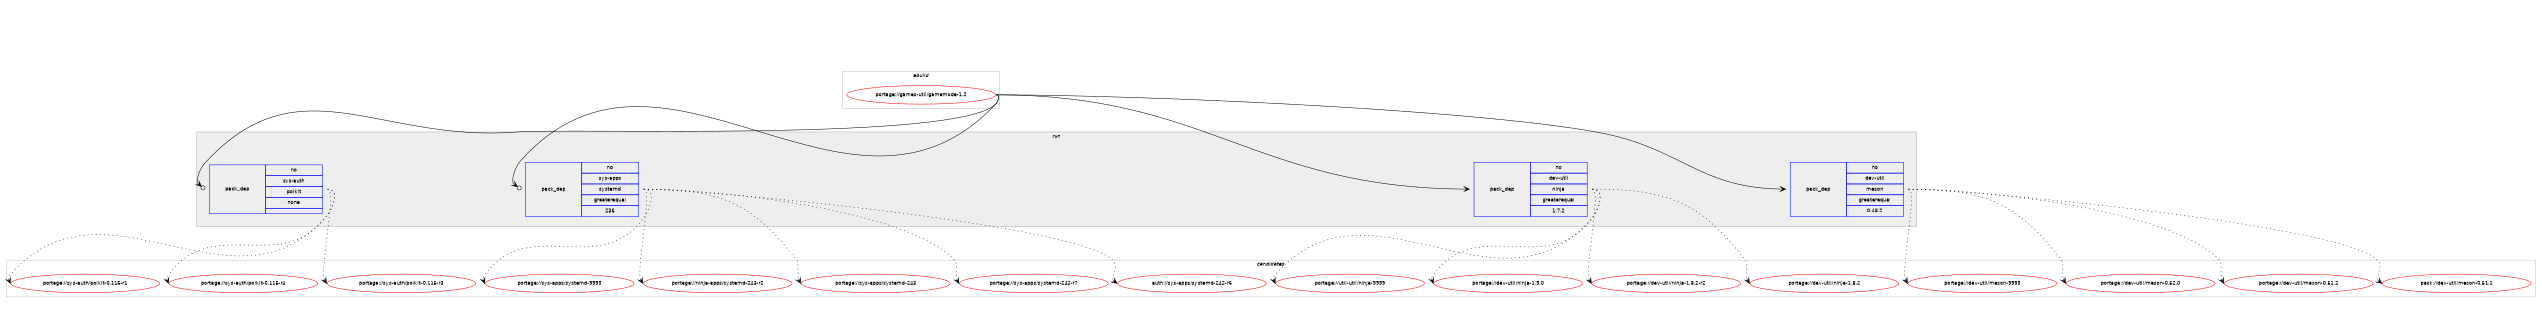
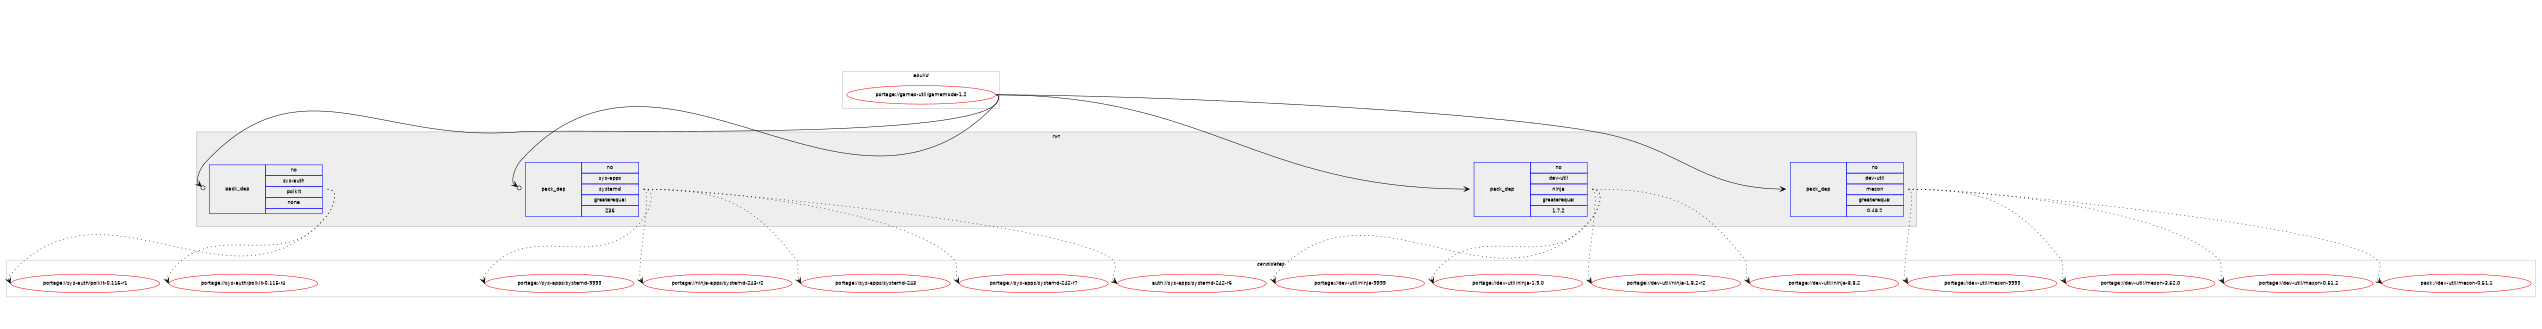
  digraph {
    compound=true
    concentrate=true
    fontname=Helvetica
    fontsize=10
    newrank=true
    rankdir=TB
    ranksep=1.5
    node [color=red fontname=Helvetica fontsize=10]
    edge [arrowhead=vee headport=w style=dotted tailport=e weight=100]
    n1 [label="portage://games-util/gamemode-1.2" width=4]
    n2 [color=blue label=<<TABLE BORDER="0" CELLBORDER="1" CELLSPACING="0" CELLPADDING="4" WIDTH="220"><TR><TD ROWSPAN="6" CELLPADDING="30">pack_dep</TD></TR><TR><TD WIDTH="110">no</TD></TR><TR><TD>dev-util</TD></TR><TR><TD>meson</TD></TR><TR><TD>greaterequal</TD></TR><TR><TD>0.48.2</TD></TR></TABLE>> shape=none]
    n3 [color=blue label=<<TABLE BORDER="0" CELLBORDER="1" CELLSPACING="0" CELLPADDING="4" WIDTH="220"><TR><TD ROWSPAN="6" CELLPADDING="30">pack_dep</TD></TR><TR><TD WIDTH="110">no</TD></TR><TR><TD>dev-util</TD></TR><TR><TD>ninja</TD></TR><TR><TD>greaterequal</TD></TR><TR><TD>1.7.2</TD></TR></TABLE>> shape=none]
    n4 [color=blue label=<<TABLE BORDER="0" CELLBORDER="1" CELLSPACING="0" CELLPADDING="4" WIDTH="220"><TR><TD ROWSPAN="6" CELLPADDING="30">pack_dep</TD></TR><TR><TD WIDTH="110">no</TD></TR><TR><TD>sys-apps</TD></TR><TR><TD>systemd</TD></TR><TR><TD>greaterequal</TD></TR><TR><TD>236</TD></TR></TABLE>> shape=none]
    n5 [color=blue label=<<TABLE BORDER="0" CELLBORDER="1" CELLSPACING="0" CELLPADDING="4" WIDTH="220"><TR><TD ROWSPAN="6" CELLPADDING="30">pack_dep</TD></TR><TR><TD WIDTH="110">no</TD></TR><TR><TD>sys-auth</TD></TR><TR><TD>polkit</TD></TR><TR><TD>none</TD></TR><TR><TD></TD></TR></TABLE>> shape=none]
    n6 [label="pack://dev-util/meson-0.51.1" width=4]
    n7 [label="portage://dev-util/meson-0.51.2" width=4]
-   n8 [label="portage://dev-util/meson-0.52.0" width=4]
+   n8 [label="portage://dev-util/meson-3.52.0" width=4]
    n9 [label="portage://dev-util/meson-9999" width=4]
-   n10 [label="portage://dev-util/ninja-1.8.2" width=4]
+   n10 [label="portage://dev-util/ninja-8.8.2" width=4]
    n11 [label="portage://dev-util/ninja-1.8.2-r2" width=4]
    n12 [label="portage://dev-util/ninja-1.9.0" width=4]
-   n13 [label="portage://util-util/ninja-9999" width=4]
+   n13 [label="portage://dev-util/ninja-9999" width=4]
    n14 [label="auth://sys-apps/systemd-242-r6" width=4]
    n15 [label="portage://sys-apps/systemd-242-r7" width=4]
    n16 [label="portage://sys-apps/systemd-243" width=4]
    n17 [label="portage://ninja-apps/systemd-243-r2" width=4]
    n18 [label="portage://sys-apps/systemd-9999" width=4]
-   n19 [label="portage://sys-auth/polkit-0.115-r3" width=4]
    n20 [label="portage://sys-auth/polkit-0.115-r4" width=4]
    n21 [label="portage://sys-auth/polkit-0.116-r1" width=4]
    subgraph cluster_1 {
      color=gray
      label=<<i>ebuild</i>>
      rank=same
      n1
    }
    subgraph cluster_2 {
      color=gray
      label=<<i>dependencies</i>>
      subgraph cluster_3 {
        color=gray
        fillcolor="#eeeeee"
        label=<<i>compile</i>>
        style=filled
        subgraph sub_4 {
          color=gray
          fillcolor="#eeeeee"
          label=<<i>compile</i>>
          style=filled
          n2
        }
        subgraph sub_5 {
          color=gray
          fillcolor="#eeeeee"
          label=<<i>compile</i>>
          style=filled
          n3
        }
      }
      subgraph cluster_6 {
        color=gray
        fillcolor="#eeeeee"
        label=<<i>compile and run</i>>
        style=filled
        subgraph sub_7 {
          color=gray
          fillcolor="#eeeeee"
          label=<<i>compile and run</i>>
          style=filled
          n4
        }
        subgraph sub_8 {
          color=gray
          fillcolor="#eeeeee"
          label=<<i>compile and run</i>>
          style=filled
          n5
        }
      }
      subgraph cluster_9 {
        color=gray
        fillcolor="#eeeeee"
        label=<<i>run</i>>
        style=filled
      }
    }
    subgraph cluster_10 {
      color=gray
      label=<<i>candidates</i>>
      rank=same
      subgraph sub_11 {
        color=black
        label=<<i>candidates</i>>
        nodesep=1
        rank=same
        n6
        n7
        n8
        n9
      }
      subgraph sub_12 {
        color=black
        label=<<i>candidates</i>>
        nodesep=1
        rank=same
        n10
        n11
        n12
        n13
      }
      subgraph sub_13 {
        color=black
        label=<<i>candidates</i>>
        nodesep=1
        rank=same
        n14
        n15
        n16
        n17
        n18
      }
      subgraph sub_14 {
        color=black
        label=<<i>candidates</i>>
        nodesep=1
        rank=same
-       n19
        n20
        n21
      }
    }
    n1 -> n2 [style=solid weight=20]
    n1 -> n3 [style=solid weight=20]
    n1 -> n4 [arrowhead=odotvee style=solid weight=20]
    n1 -> n5 [arrowhead=odotvee style=solid weight=20]
    n2 -> n6
    n2 -> n7
    n2 -> n8
    n2 -> n9
    n3 -> n10
    n3 -> n11
    n3 -> n12
    n3 -> n13
    n4 -> n14
    n4 -> n15
    n4 -> n16
    n4 -> n17
    n4 -> n18
-   n5 -> n19
    n5 -> n20
    n5 -> n21
  }
